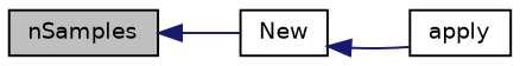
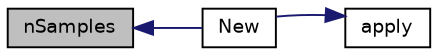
  digraph {
    rankdir=LR
    node [color=black fontname=Helvetica fontsize=10 shape=record]
    edge [color=midnightblue dir=back fontname=Helvetica fontsize=10 labelfontname=Helvetica labelfontsize=10 style=solid]
    n1 [fillcolor=grey75 fontcolor=black height=0.2 label=nSamples style=filled width=0.4]
    n2 [height=0.2 label=New width=0.4]
    n3 [height=0.2 label=apply width=0.4]
    n1 -> n2
-   n2 -> n3
+   n3 -> n2
  }
